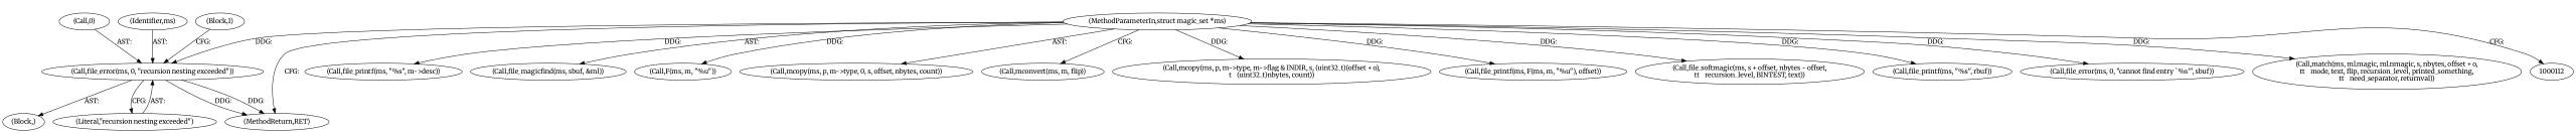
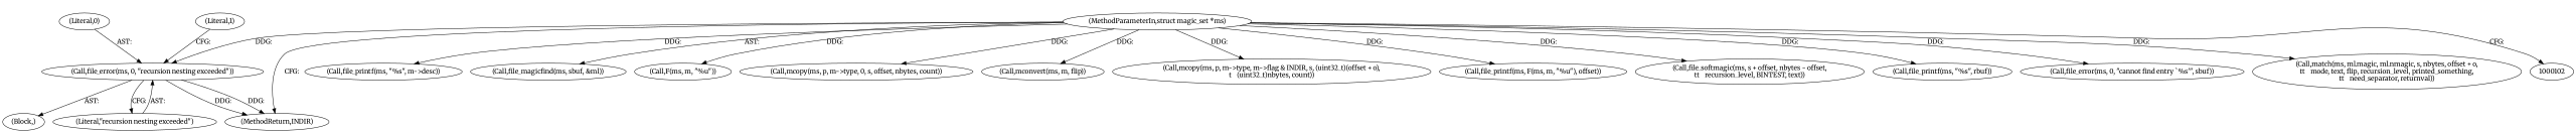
  digraph {
    fontname=Merriweather
    node [fontname=Merriweather]
    edge [fontname=Merriweather]
    n1 [label="(Call,file_error(ms, 0, \"recursion nesting exceeded\"))"]
    n2 [label="(Block,)"]
    n3 [label="(Literal,\"recursion nesting exceeded\")"]
-   n4 [label="(MethodReturn,RET)"]
+   n4 [label="(MethodReturn,INDIR)"]
    n5 [label="(MethodParameterIn,struct magic_set *ms)"]
    n6 [label="(Call,file_printf(ms, \"%s\", m->desc))"]
    n7 [label="(Call,file_magicfind(ms, sbuf, &ml))"]
    n8 [label="(Call,F(ms, m, \"%u\"))"]
    n9 [label="(Call,mcopy(ms, p, m->type, 0, s, offset, nbytes, count))"]
    n10 [label="(Call,mconvert(ms, m, flip))"]
    n11 [label="(Call,mcopy(ms, p, m->type, m->flag & INDIR, s, (uint32_t)(offset + o),\n\t    (uint32_t)nbytes, count))"]
    n12 [label="(Call,file_printf(ms, F(ms, m, \"%u\"), offset))"]
    n13 [label="(Call,file_softmagic(ms, s + offset, nbytes - offset,\n\t\t    recursion_level, BINTEST, text))"]
    n14 [label="(Call,file_printf(ms, \"%s\", rbuf))"]
    n15 [label="(Call,file_error(ms, 0, \"cannot find entry `%s'\", sbuf))"]
    n16 [label="(Call,match(ms, ml.magic, ml.nmagic, s, nbytes, offset + o,\n\t\t    mode, text, flip, recursion_level, printed_something,\n\t\t    need_separator, returnval))"]
-   1000102 [label=1000112]
-   n18 [label="(Call,0)"]
-   n19 [label="(Identifier,ms)"]
-   n20 [label="(Block,1)"]
+   1000102
+   n18 [label="(Literal,0)"]
+   n20 [label="(Literal,1)"]
    n1 -> n2 [label="AST: "]
    n1 -> n3 [label="CFG: "]
    n1 -> n4 [label="DDG: "]
    n1 -> n4 [label="DDG: "]
    n3 -> n1 [label="AST: "]
    n5 -> n1 [label="DDG: "]
    n5 -> n4 [label="CFG: "]
    n5 -> n6 [label="DDG: "]
    n5 -> n7 [label="AST: "]
    n5 -> n8 [label="DDG: "]
-   n5 -> n9 [label="AST: "]
-   n5 -> n10 [label="CFG: "]
+   n5 -> n9 [label="DDG: "]
+   n5 -> n10 [label="DDG: "]
    n5 -> n11 [label="DDG: "]
    n5 -> n12 [label="DDG: "]
    n5 -> n13 [label="DDG: "]
    n5 -> n14 [label="DDG: "]
    n5 -> n15 [label="DDG: "]
    n5 -> n16 [label="DDG: "]
    n5 -> 1000102 [label="CFG: "]
    n18 -> n1 [label="AST: "]
-   n19 -> n1 [label="AST: "]
    n20 -> n1 [label="CFG: "]
  }
